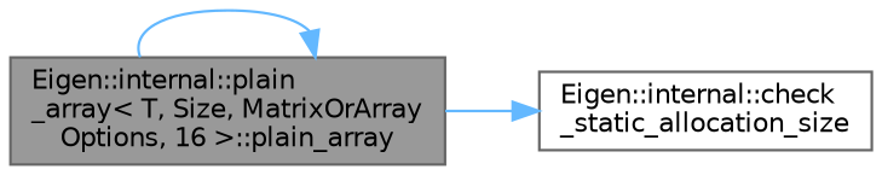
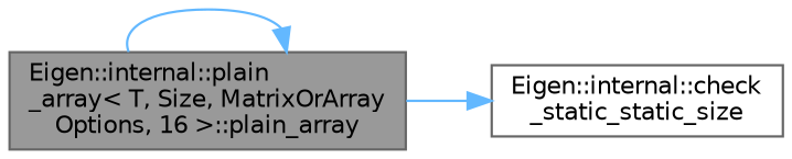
  digraph {
    rankdir=LR
    node [fontname=Helvetica fontsize=10 shape=box style=filled]
    edge [color=steelblue1 fontname=Helvetica fontsize=10 labelfontname=Helvetica labelfontsize=10 style=solid]
    n1 [color=gray40 fillcolor=grey60 fontcolor=black height=0.2 label="Eigen::internal::plain\l_array\< T, Size, MatrixOrArray\lOptions, 16 \>::plain_array" width=0.4]
-   n2 [color=grey40 fillcolor=white height=0.2 label="Eigen::internal::check\l_static_allocation_size" width=0.4]
+   n2 [color=grey40 fillcolor=white height=0.2 label="Eigen::internal::check\l_static_static_size" width=0.4]
    n1 -> n1
    n1 -> n2
  }
